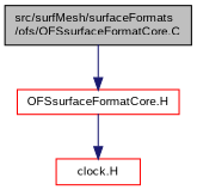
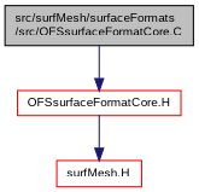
  digraph {
    fontname="Liberation Sans"
    node [color=red fontname="Liberation Sans" fontsize=10 shape=record]
    edge [color=midnightblue fontname="Liberation Sans" fontsize=10 labelfontname=Helvetica labelfontsize=10 style=solid]
-   n1 [color=black fillcolor=grey75 fontcolor=black height=0.2 label="src/surfMesh/surfaceFormats\l/ofs/OFSsurfaceFormatCore.C" style=filled width=0.4]
+   n1 [color=black fillcolor=grey75 fontcolor=black height=0.2 label="src/surfMesh/surfaceFormats\l/src/OFSsurfaceFormatCore.C" style=filled width=0.4]
    n2 [height=0.2 label="OFSsurfaceFormatCore.H" width=0.4]
-   n3 [height=0.2 label="clock.H" width=0.4]
+   n3 [height=0.2 label="surfMesh.H" width=0.4]
    n1 -> n2
    n2 -> n3
  }
